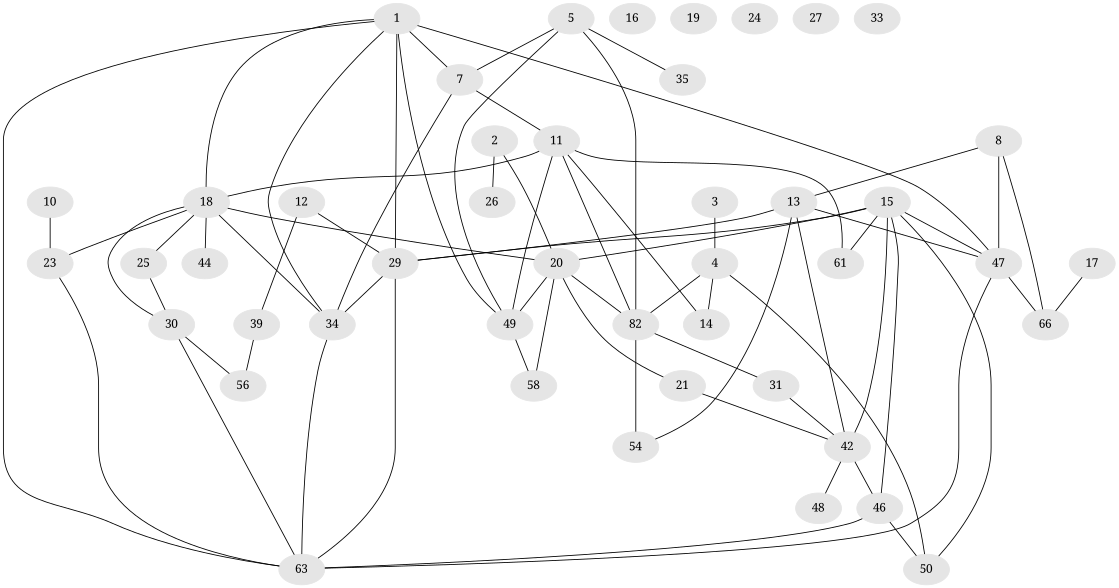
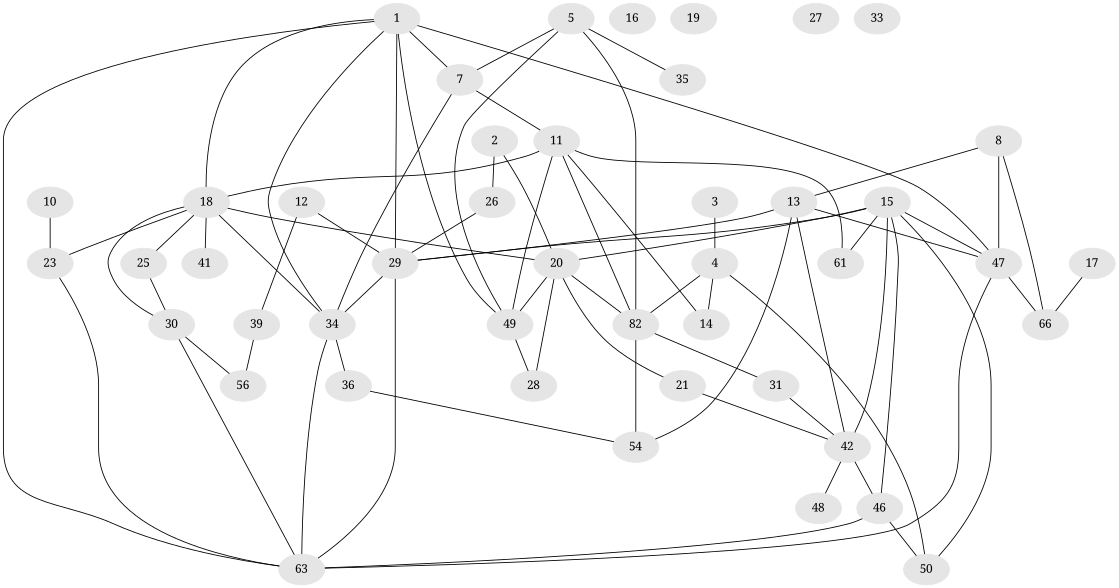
  graph {
    fontname="Noto Serif"
    node [color=gray90 fontname="Noto Serif" style=filled]
    edge [fontname="Noto Serif"]
    1 [super="+59"]
    7 [super="+43"]
    18 [super="+41"]
    29 [super="+71"]
    34 [super="+37"]
    47 [super="+70"]
    49 [super="+55"]
    63 [super="+68"]
    11 [super="+67"]
    20 [super="+30"]
    23 [super="+53"]
    25 [super="+62"]
    n13 [label=30 super="+51"]
-   44 [super="+45"]
+   44 [super="+45" label=41]
+   36
    66 [super="+72"]
-   28 [label=58]
+   28
    n18 [label=82 super="+38"]
    21
    2
    26 [super="+32"]
    4 [super="+9"]
    14
    50 [super="+52"]
    3
    54 [super="+57"]
    31
    5 [super="+6"]
    35
    61
    8 [super="+60"]
    13 [super="+58"]
    42 [super="+73"]
    10
    12
    39
    56 [super="+69"]
    46 [super="+64"]
    48 [super="+74"]
    15 [super="+65"]
    16
    17
    19
-   24
    27
    33
    1 -- 7 [weight=2]
    1 -- 18
    1 -- 29
    1 -- 34
    1 -- 47
    1 -- 49
    1 -- 63
    7 -- 34
    7 -- 11
    18 -- 34
    18 -- 20
    18 -- 23
    18 -- 25
    18 -- n13
    18 -- 44
    29 -- 34
    29 -- 63
    34 -- 63
+   34 -- 36
    47 -- 63
    47 -- 66
    49 -- 28
    11 -- 18
    11 -- 49
    11 -- n18
    11 -- 14
    11 -- 61
    20 -- 49
    20 -- 28
    20 -- n18
    20 -- 21
    23 -- 63
    25 -- n13
    n13 -- 63
    n13 -- 56
+   36 -- 54
    n18 -- 54
    n18 -- 31
    21 -- 42
    2 -- 20
    2 -- 26
+   26 -- 29
    4 -- n18
    4 -- 14
    4 -- 50
    3 -- 4
    31 -- 42
    5 -- 7
    5 -- 49
    5 -- n18
    5 -- 35
    8 -- 47
    8 -- 66
    8 -- 13
    13 -- 29
    13 -- 47
    13 -- 54
    13 -- 42
    42 -- 46
    42 -- 48
    10 -- 23
    12 -- 29
    12 -- 39
    39 -- 56
    46 -- 63
    46 -- 50
    15 -- 29
    15 -- 47
    15 -- 20
    15 -- 50
    15 -- 61
    15 -- 42 [weight=2]
    15 -- 46 [weight=2]
    17 -- 66
  }
